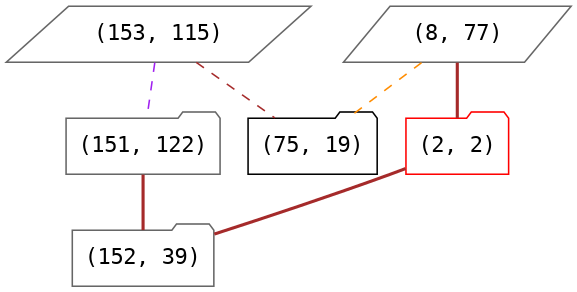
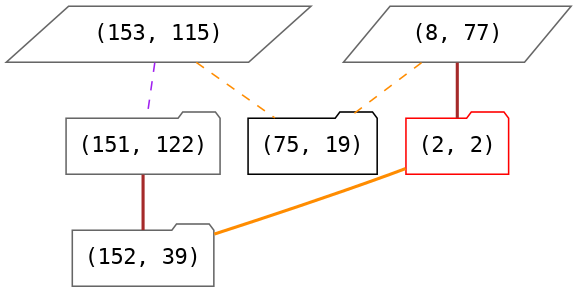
  graph {
    fontname="DejaVu Sans Mono"
    node [color=gray40 fontname="DejaVu Sans Mono" shape=folder]
    edge [color=darkorange fontname="DejaVu Sans Mono" style=bold weight=1]
    "(2, 2)" [color=red]
    n2 [label="(152, 39)"]
    "(8, 77)" [shape=parallelogram]
    "(75, 19)" [color=black]
    "(153, 115)" [shape=parallelogram]
    "(151, 122)"
-   "(2, 2)" -- n2 [color=brown]
+   "(2, 2)" -- n2
    "(8, 77)" -- "(2, 2)" [color=brown weight=3]
    "(8, 77)" -- "(75, 19)" [style=dashed]
-   "(153, 115)" -- "(75, 19)" [color=brown style=dashed]
+   "(153, 115)" -- "(75, 19)" [style=dashed]
    "(153, 115)" -- "(151, 122)" [color=purple style=dashed]
    "(151, 122)" -- n2 [color=brown weight=3]
  }
